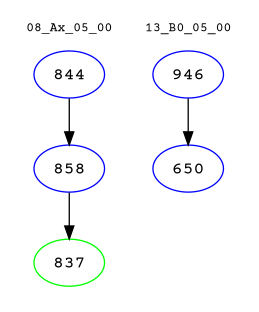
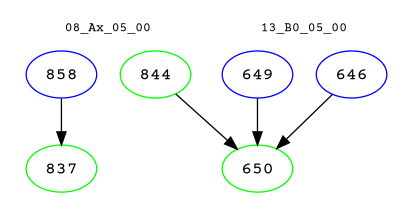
  digraph {
    fontname="Courier Prime"
    node [color=blue fontname="Courier Prime"]
    edge [color=black fontname="Courier Prime"]
-   n1 [label=844]
+   n1 [color=green label=844]
    n2 [label=858]
    n3 [color=green label=837]
-   n4 [label=946]
-   n6 [label=650]
+   n4 [label=646]
+   n5 [label=649]
+   n6 [color=green label=650]
    subgraph cluster_1 {
      color=white
      fontsize=10
      label="08_Ax_05_00"
      n1
      n2
      n3
    }
    subgraph cluster_2 {
      color=white
      fontsize=10
      label="13_B0_05_00"
      n4
+     n5
      n6
    }
-   n1 -> n2
+   n1 -> n6
    n2 -> n3
    n4 -> n6
+   n5 -> n6
  }
